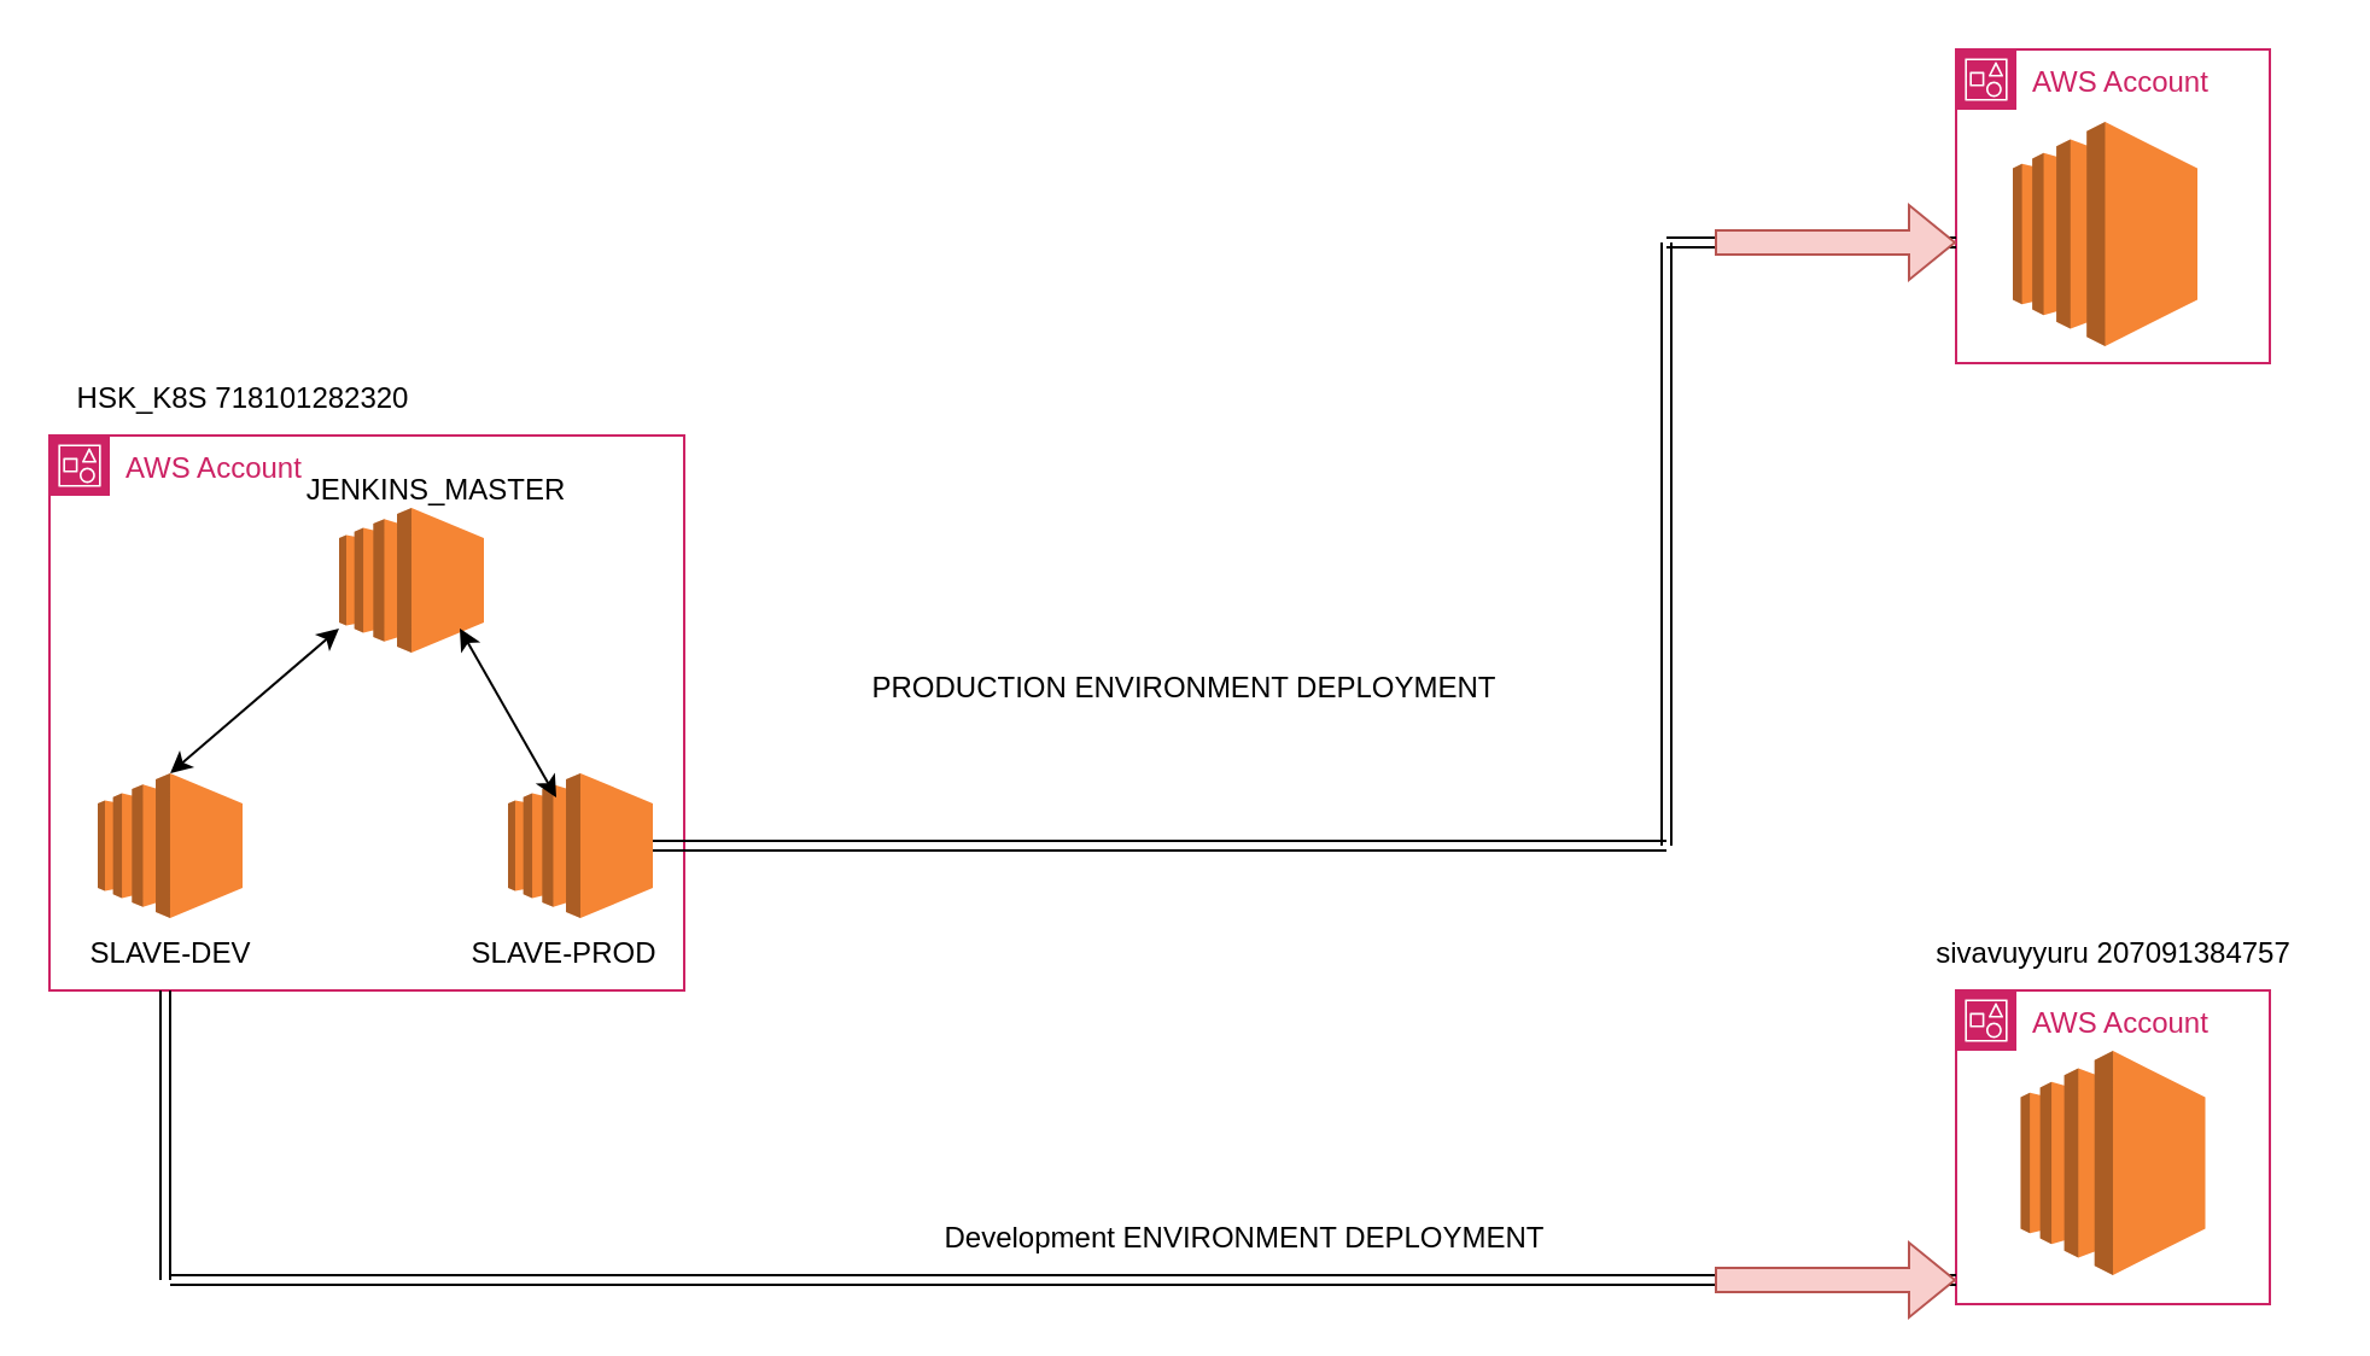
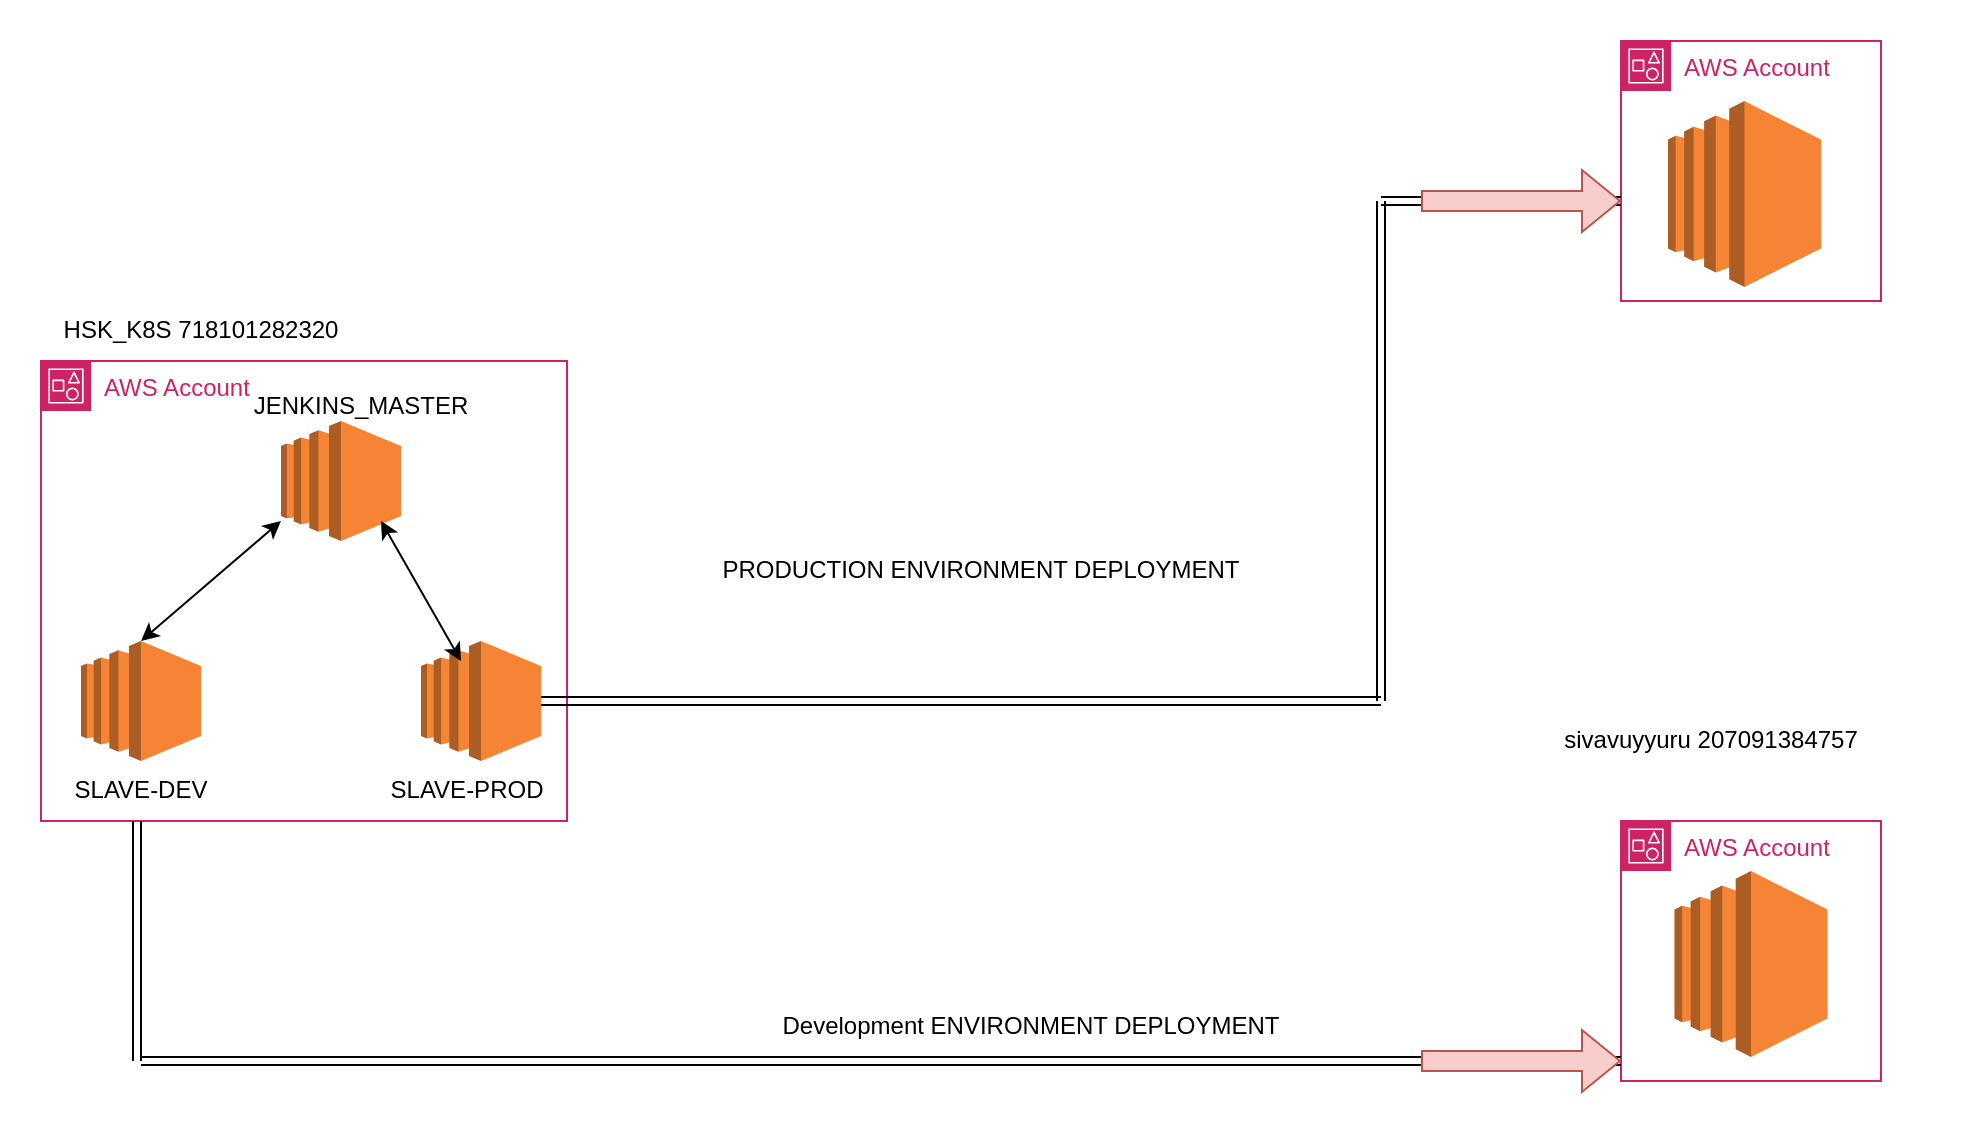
  <mxCell id="0" />
  <mxCell id="1" parent="0" />
  <mxCell id="2" value="AWS Account" style="points=[[0,0],[0.25,0],[0.5,0],[0.75,0],[1,0],[1,0.25],[1,0.5],[1,0.75],[1,1],[0.75,1],[0.5,1],[0.25,1],[0,1],[0,0.75],[0,0.5],[0,0.25]];outlineConnect=0;gradientColor=none;html=1;whiteSpace=wrap;fontSize=12;fontStyle=0;container=1;pointerEvents=0;collapsible=0;recursiveResize=0;shape=mxgraph.aws4.group;grIcon=mxgraph.aws4.group_account;strokeColor=#CD2264;fillColor=none;verticalAlign=top;align=left;spacingLeft=30;fontColor=#CD2264;dashed=0;" vertex="1" parent="1"><mxGeometry x="20" y="180" width="263" height="230" as="geometry" /></mxCell>
  <mxCell id="3" value="" style="outlineConnect=0;dashed=0;verticalLabelPosition=bottom;verticalAlign=top;align=center;html=1;shape=mxgraph.aws3.ec2;fillColor=#F58534;gradientColor=none;" vertex="1" parent="2"><mxGeometry x="120" y="30" width="60" height="60" as="geometry" /></mxCell>
  <mxCell id="4" value="" style="outlineConnect=0;dashed=0;verticalLabelPosition=bottom;verticalAlign=top;align=center;html=1;shape=mxgraph.aws3.ec2;fillColor=#F58534;gradientColor=none;" vertex="1" parent="2"><mxGeometry x="20" y="140" width="60" height="60" as="geometry" /></mxCell>
  <mxCell id="5" value="" style="outlineConnect=0;dashed=0;verticalLabelPosition=bottom;verticalAlign=top;align=center;html=1;shape=mxgraph.aws3.ec2;fillColor=#F58534;gradientColor=none;" vertex="1" parent="2"><mxGeometry x="190" y="140" width="60" height="60" as="geometry" /></mxCell>
  <mxCell id="6" value="" style="endArrow=classic;startArrow=classic;html=1;rounded=0;exitX=0.5;exitY=0;exitDx=0;exitDy=0;exitPerimeter=0;" edge="1" parent="2" source="4"><mxGeometry width="50" height="50" relative="1" as="geometry"><mxPoint x="70" y="130" as="sourcePoint" /><mxPoint x="120" y="80" as="targetPoint" /></mxGeometry></mxCell>
  <mxCell id="7" value="" style="endArrow=classic;startArrow=classic;html=1;rounded=0;" edge="1" parent="2"><mxGeometry width="50" height="50" relative="1" as="geometry"><mxPoint x="170" y="80" as="sourcePoint" /><mxPoint x="210" y="150" as="targetPoint" /></mxGeometry></mxCell>
  <mxCell id="8" value="SLAVE-DEV" style="text;html=1;align=center;verticalAlign=middle;resizable=0;points=[];autosize=1;strokeColor=none;fillColor=none;" vertex="1" parent="2"><mxGeometry x="5" y="200" width="90" height="30" as="geometry" /></mxCell>
  <mxCell id="9" value="SLAVE-PROD" style="text;html=1;align=center;verticalAlign=middle;resizable=0;points=[];autosize=1;strokeColor=none;fillColor=none;" vertex="1" parent="2"><mxGeometry x="163" y="200" width="100" height="30" as="geometry" /></mxCell>
  <mxCell id="10" value="JENKINS_MASTER" style="text;html=1;align=center;verticalAlign=middle;resizable=0;points=[];autosize=1;strokeColor=none;fillColor=none;" vertex="1" parent="2"><mxGeometry x="95" y="8" width="130" height="30" as="geometry" /></mxCell>
  <mxCell id="11" value="AWS Account" style="points=[[0,0],[0.25,0],[0.5,0],[0.75,0],[1,0],[1,0.25],[1,0.5],[1,0.75],[1,1],[0.75,1],[0.5,1],[0.25,1],[0,1],[0,0.75],[0,0.5],[0,0.25]];outlineConnect=0;gradientColor=none;html=1;whiteSpace=wrap;fontSize=12;fontStyle=0;container=1;pointerEvents=0;collapsible=0;recursiveResize=0;shape=mxgraph.aws4.group;grIcon=mxgraph.aws4.group_account;strokeColor=#CD2264;fillColor=none;verticalAlign=top;align=left;spacingLeft=30;fontColor=#CD2264;dashed=0;" vertex="1" parent="1"><mxGeometry x="810" y="20" width="130" height="130" as="geometry" /></mxCell>
  <mxCell id="12" value="" style="outlineConnect=0;dashed=0;verticalLabelPosition=bottom;verticalAlign=top;align=center;html=1;shape=mxgraph.aws3.ec2;fillColor=#F58534;gradientColor=none;" vertex="1" parent="11"><mxGeometry x="23.5" y="30" width="76.5" height="93" as="geometry" /></mxCell>
  <mxCell id="13" value="AWS Account" style="points=[[0,0],[0.25,0],[0.5,0],[0.75,0],[1,0],[1,0.25],[1,0.5],[1,0.75],[1,1],[0.75,1],[0.5,1],[0.25,1],[0,1],[0,0.75],[0,0.5],[0,0.25]];outlineConnect=0;gradientColor=none;html=1;whiteSpace=wrap;fontSize=12;fontStyle=0;container=1;pointerEvents=0;collapsible=0;recursiveResize=0;shape=mxgraph.aws4.group;grIcon=mxgraph.aws4.group_account;strokeColor=#CD2264;fillColor=none;verticalAlign=top;align=left;spacingLeft=30;fontColor=#CD2264;dashed=0;" vertex="1" parent="1"><mxGeometry x="810" y="410" width="130" height="130" as="geometry" /></mxCell>
  <mxCell id="14" value="" style="outlineConnect=0;dashed=0;verticalLabelPosition=bottom;verticalAlign=top;align=center;html=1;shape=mxgraph.aws3.ec2;fillColor=#F58534;gradientColor=none;" vertex="1" parent="13"><mxGeometry x="26.75" y="25" width="76.5" height="93" as="geometry" /></mxCell>
- <mxCell id="15" value="sivavuyyuru&amp;nbsp;207091384757" style="text;html=1;align=center;verticalAlign=middle;resizable=0;points=[];autosize=1;strokeColor=none;fillColor=none;" vertex="1" parent="1"><mxGeometry x="790" y="380" width="170" height="30" as="geometry" /></mxCell>
+ <mxCell id="15" value="sivavuyyuru&amp;nbsp;207091384757" style="text;html=1;align=center;verticalAlign=middle;resizable=0;points=[];autosize=1;strokeColor=none;fillColor=none;" vertex="1" parent="1"><mxGeometry x="770" y="355" width="170" height="30" as="geometry" /></mxCell>
  <mxCell id="16" value="HSK_K8S&amp;nbsp;718101282320" style="text;html=1;align=center;verticalAlign=middle;resizable=0;points=[];autosize=1;strokeColor=none;fillColor=none;" vertex="1" parent="1"><mxGeometry x="20" y="150" width="160" height="30" as="geometry" /></mxCell>
  <mxCell id="17" value="" style="shape=link;html=1;rounded=0;" edge="1" parent="1"><mxGeometry width="100" relative="1" as="geometry"><mxPoint x="270" y="350" as="sourcePoint" /><mxPoint x="690" y="350" as="targetPoint" /></mxGeometry></mxCell>
  <mxCell id="18" value="" style="shape=link;html=1;rounded=0;" edge="1" parent="1"><mxGeometry width="100" relative="1" as="geometry"><mxPoint x="690" y="100" as="sourcePoint" /><mxPoint x="690" y="350" as="targetPoint" /></mxGeometry></mxCell>
  <mxCell id="19" value="" style="shape=link;html=1;rounded=0;entryX=0;entryY=0.615;entryDx=0;entryDy=0;entryPerimeter=0;" edge="1" parent="1" target="11"><mxGeometry width="100" relative="1" as="geometry"><mxPoint x="690" y="100" as="sourcePoint" /><mxPoint x="790" y="100" as="targetPoint" /></mxGeometry></mxCell>
  <mxCell id="20" value="" style="shape=link;html=1;rounded=0;" edge="1" parent="1"><mxGeometry width="100" relative="1" as="geometry"><mxPoint x="70" y="530" as="sourcePoint" /><mxPoint x="810" y="530" as="targetPoint" /></mxGeometry></mxCell>
  <mxCell id="21" value="" style="shape=link;html=1;rounded=0;" edge="1" parent="1"><mxGeometry width="100" relative="1" as="geometry"><mxPoint x="68" y="530" as="sourcePoint" /><mxPoint x="68" y="410" as="targetPoint" /></mxGeometry></mxCell>
  <mxCell id="22" value="PRODUCTION ENVIRONMENT DEPLOYMENT" style="text;html=1;align=center;verticalAlign=middle;resizable=0;points=[];autosize=1;strokeColor=none;fillColor=none;" vertex="1" parent="1"><mxGeometry x="350" y="270" width="280" height="30" as="geometry" /></mxCell>
  <mxCell id="23" value="Development ENVIRONMENT DEPLOYMENT" style="text;html=1;align=center;verticalAlign=middle;resizable=0;points=[];autosize=1;strokeColor=none;fillColor=none;" vertex="1" parent="1"><mxGeometry x="380" y="498" width="270" height="30" as="geometry" /></mxCell>
  <mxCell id="24" value="" style="shape=flexArrow;endArrow=classic;html=1;rounded=0;fillColor=#f8cecc;strokeColor=#b85450;" edge="1" parent="1"><mxGeometry width="50" height="50" relative="1" as="geometry"><mxPoint x="710" y="530" as="sourcePoint" /><mxPoint x="810" y="530" as="targetPoint" /></mxGeometry></mxCell>
  <mxCell id="25" value="" style="shape=flexArrow;endArrow=classic;html=1;rounded=0;fillColor=#f8cecc;strokeColor=#b85450;" edge="1" parent="1"><mxGeometry width="50" height="50" relative="1" as="geometry"><mxPoint x="710" y="100" as="sourcePoint" /><mxPoint x="810" y="100" as="targetPoint" /></mxGeometry></mxCell>
